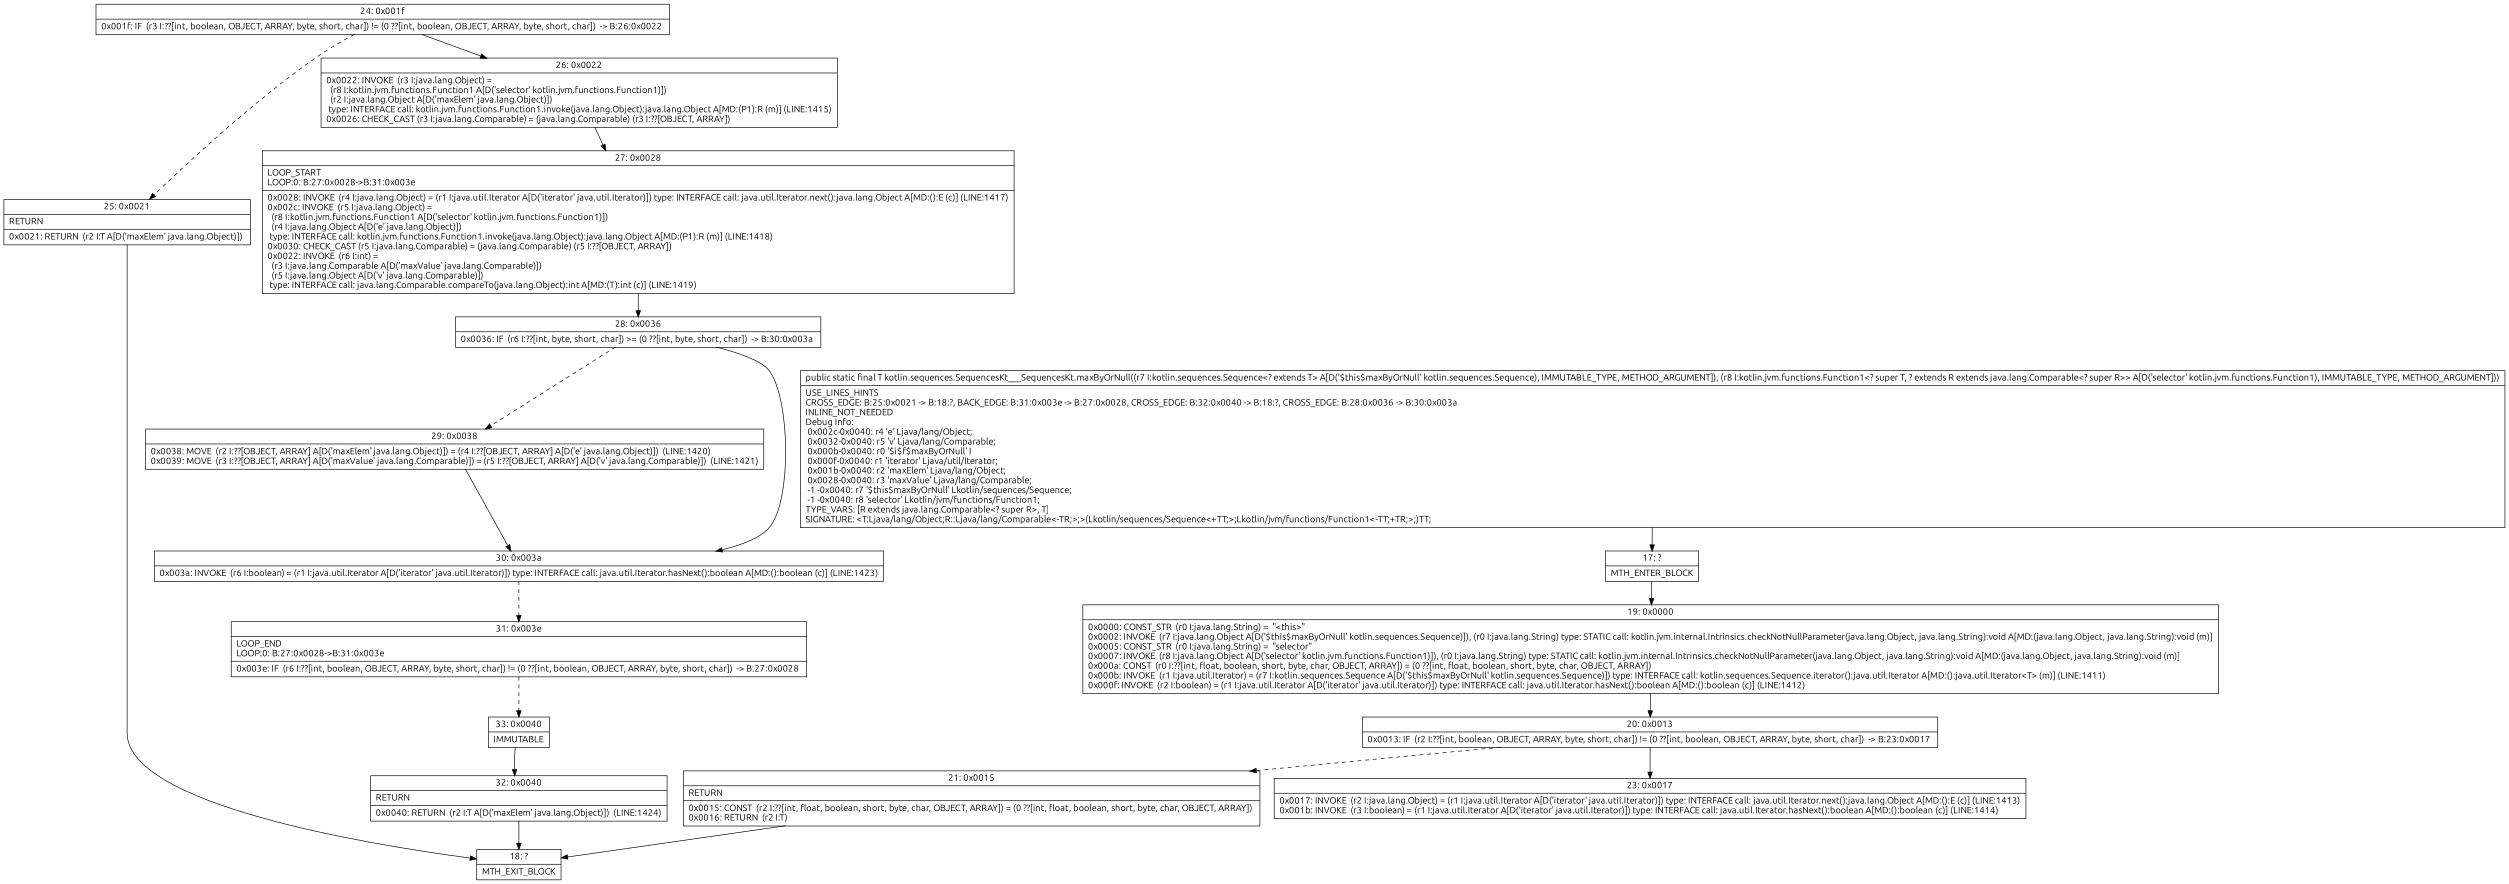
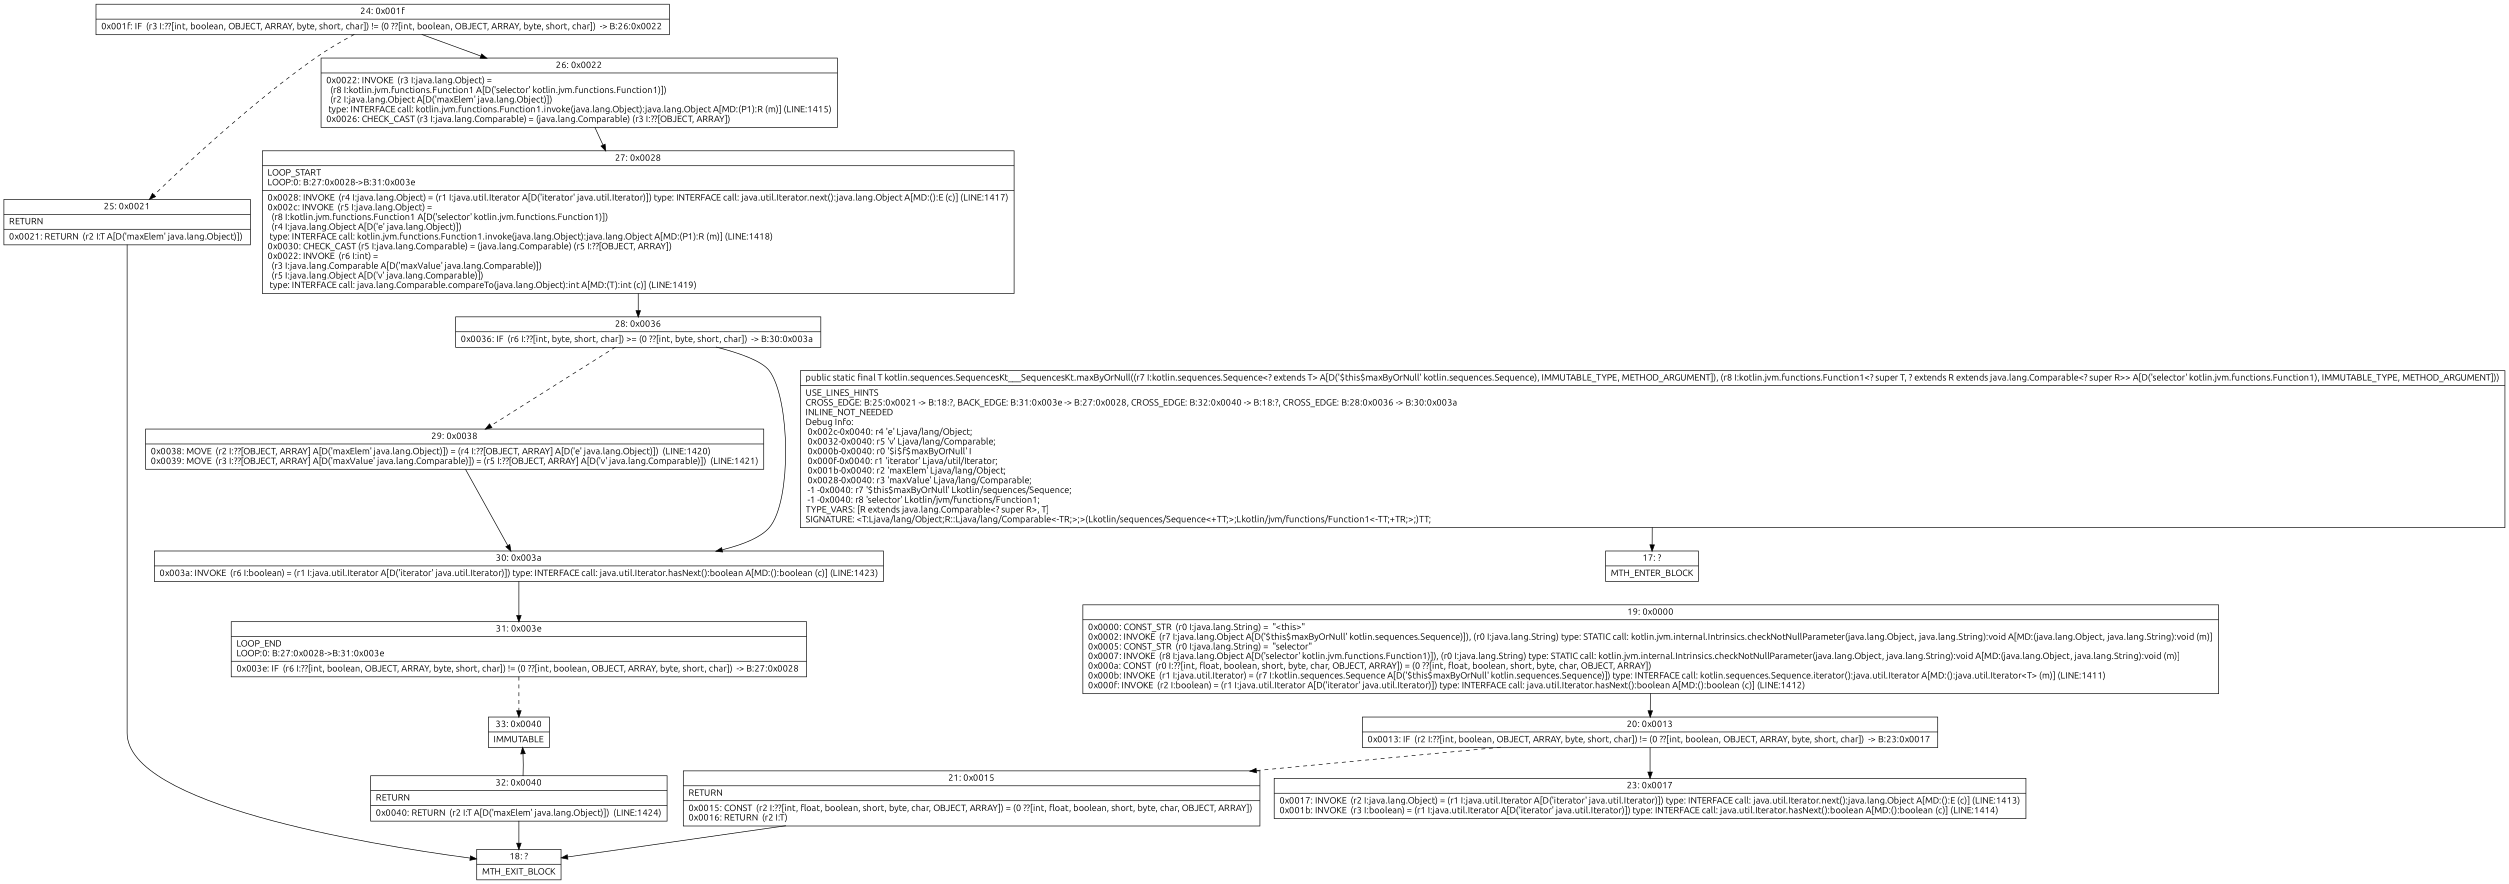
  digraph {
    fontname=Ubuntu
    node [fontname=Ubuntu shape=record]
    edge [fontname=Ubuntu]
    n1 [label="{17\:\ ?|MTH_ENTER_BLOCK\l}"]
    n2 [label="{19\:\ 0x0000|0x0000: CONST_STR  (r0 I:java.lang.String) =  \"\<this\>\" \l0x0002: INVOKE  (r7 I:java.lang.Object A[D('$this$maxByOrNull' kotlin.sequences.Sequence)]), (r0 I:java.lang.String) type: STATIC call: kotlin.jvm.internal.Intrinsics.checkNotNullParameter(java.lang.Object, java.lang.String):void A[MD:(java.lang.Object, java.lang.String):void (m)]\l0x0005: CONST_STR  (r0 I:java.lang.String) =  \"selector\" \l0x0007: INVOKE  (r8 I:java.lang.Object A[D('selector' kotlin.jvm.functions.Function1)]), (r0 I:java.lang.String) type: STATIC call: kotlin.jvm.internal.Intrinsics.checkNotNullParameter(java.lang.Object, java.lang.String):void A[MD:(java.lang.Object, java.lang.String):void (m)]\l0x000a: CONST  (r0 I:??[int, float, boolean, short, byte, char, OBJECT, ARRAY]) = (0 ??[int, float, boolean, short, byte, char, OBJECT, ARRAY]) \l0x000b: INVOKE  (r1 I:java.util.Iterator) = (r7 I:kotlin.sequences.Sequence A[D('$this$maxByOrNull' kotlin.sequences.Sequence)]) type: INTERFACE call: kotlin.sequences.Sequence.iterator():java.util.Iterator A[MD:():java.util.Iterator\<T\> (m)] (LINE:1411)\l0x000f: INVOKE  (r2 I:boolean) = (r1 I:java.util.Iterator A[D('iterator' java.util.Iterator)]) type: INTERFACE call: java.util.Iterator.hasNext():boolean A[MD:():boolean (c)] (LINE:1412)\l}"]
    n3 [label="{20\:\ 0x0013|0x0013: IF  (r2 I:??[int, boolean, OBJECT, ARRAY, byte, short, char]) != (0 ??[int, boolean, OBJECT, ARRAY, byte, short, char])  \-\> B:23:0x0017 \l}"]
    n4 [label="{21\:\ 0x0015|RETURN\l|0x0015: CONST  (r2 I:??[int, float, boolean, short, byte, char, OBJECT, ARRAY]) = (0 ??[int, float, boolean, short, byte, char, OBJECT, ARRAY]) \l0x0016: RETURN  (r2 I:T) \l}"]
    n5 [label="{23\:\ 0x0017|0x0017: INVOKE  (r2 I:java.lang.Object) = (r1 I:java.util.Iterator A[D('iterator' java.util.Iterator)]) type: INTERFACE call: java.util.Iterator.next():java.lang.Object A[MD:():E (c)] (LINE:1413)\l0x001b: INVOKE  (r3 I:boolean) = (r1 I:java.util.Iterator A[D('iterator' java.util.Iterator)]) type: INTERFACE call: java.util.Iterator.hasNext():boolean A[MD:():boolean (c)] (LINE:1414)\l}"]
    n6 [label="{18\:\ ?|MTH_EXIT_BLOCK\l}"]
    n7 [label="{24\:\ 0x001f|0x001f: IF  (r3 I:??[int, boolean, OBJECT, ARRAY, byte, short, char]) != (0 ??[int, boolean, OBJECT, ARRAY, byte, short, char])  \-\> B:26:0x0022 \l}"]
    n8 [label="{25\:\ 0x0021|RETURN\l|0x0021: RETURN  (r2 I:T A[D('maxElem' java.lang.Object)]) \l}"]
    n9 [label="{26\:\ 0x0022|0x0022: INVOKE  (r3 I:java.lang.Object) = \l  (r8 I:kotlin.jvm.functions.Function1 A[D('selector' kotlin.jvm.functions.Function1)])\l  (r2 I:java.lang.Object A[D('maxElem' java.lang.Object)])\l type: INTERFACE call: kotlin.jvm.functions.Function1.invoke(java.lang.Object):java.lang.Object A[MD:(P1):R (m)] (LINE:1415)\l0x0026: CHECK_CAST (r3 I:java.lang.Comparable) = (java.lang.Comparable) (r3 I:??[OBJECT, ARRAY]) \l}"]
    n10 [label="{27\:\ 0x0028|LOOP_START\lLOOP:0: B:27:0x0028\-\>B:31:0x003e\l|0x0028: INVOKE  (r4 I:java.lang.Object) = (r1 I:java.util.Iterator A[D('iterator' java.util.Iterator)]) type: INTERFACE call: java.util.Iterator.next():java.lang.Object A[MD:():E (c)] (LINE:1417)\l0x002c: INVOKE  (r5 I:java.lang.Object) = \l  (r8 I:kotlin.jvm.functions.Function1 A[D('selector' kotlin.jvm.functions.Function1)])\l  (r4 I:java.lang.Object A[D('e' java.lang.Object)])\l type: INTERFACE call: kotlin.jvm.functions.Function1.invoke(java.lang.Object):java.lang.Object A[MD:(P1):R (m)] (LINE:1418)\l0x0030: CHECK_CAST (r5 I:java.lang.Comparable) = (java.lang.Comparable) (r5 I:??[OBJECT, ARRAY]) \l0x0022: INVOKE  (r6 I:int) = \l  (r3 I:java.lang.Comparable A[D('maxValue' java.lang.Comparable)])\l  (r5 I:java.lang.Object A[D('v' java.lang.Comparable)])\l type: INTERFACE call: java.lang.Comparable.compareTo(java.lang.Object):int A[MD:(T):int (c)] (LINE:1419)\l}"]
    n11 [label="{28\:\ 0x0036|0x0036: IF  (r6 I:??[int, byte, short, char]) \>= (0 ??[int, byte, short, char])  \-\> B:30:0x003a \l}"]
    n12 [label="{29\:\ 0x0038|0x0038: MOVE  (r2 I:??[OBJECT, ARRAY] A[D('maxElem' java.lang.Object)]) = (r4 I:??[OBJECT, ARRAY] A[D('e' java.lang.Object)])  (LINE:1420)\l0x0039: MOVE  (r3 I:??[OBJECT, ARRAY] A[D('maxValue' java.lang.Comparable)]) = (r5 I:??[OBJECT, ARRAY] A[D('v' java.lang.Comparable)])  (LINE:1421)\l}"]
    n13 [label="{30\:\ 0x003a|0x003a: INVOKE  (r6 I:boolean) = (r1 I:java.util.Iterator A[D('iterator' java.util.Iterator)]) type: INTERFACE call: java.util.Iterator.hasNext():boolean A[MD:():boolean (c)] (LINE:1423)\l}"]
    n14 [label="{31\:\ 0x003e|LOOP_END\lLOOP:0: B:27:0x0028\-\>B:31:0x003e\l|0x003e: IF  (r6 I:??[int, boolean, OBJECT, ARRAY, byte, short, char]) != (0 ??[int, boolean, OBJECT, ARRAY, byte, short, char])  \-\> B:27:0x0028 \l}"]
    n15 [label="{33\:\ 0x0040|IMMUTABLE\l}"]
    n16 [label="{32\:\ 0x0040|RETURN\l|0x0040: RETURN  (r2 I:T A[D('maxElem' java.lang.Object)])  (LINE:1424)\l}"]
    n17 [label="{public static final T kotlin.sequences.SequencesKt___SequencesKt.maxByOrNull((r7 I:kotlin.sequences.Sequence\<? extends T\> A[D('$this$maxByOrNull' kotlin.sequences.Sequence), IMMUTABLE_TYPE, METHOD_ARGUMENT]), (r8 I:kotlin.jvm.functions.Function1\<? super T, ? extends R extends java.lang.Comparable\<? super R\>\> A[D('selector' kotlin.jvm.functions.Function1), IMMUTABLE_TYPE, METHOD_ARGUMENT]))  | USE_LINES_HINTS\lCROSS_EDGE: B:25:0x0021 \-\> B:18:?, BACK_EDGE: B:31:0x003e \-\> B:27:0x0028, CROSS_EDGE: B:32:0x0040 \-\> B:18:?, CROSS_EDGE: B:28:0x0036 \-\> B:30:0x003a\lINLINE_NOT_NEEDED\lDebug Info:\l  0x002c\-0x0040: r4 'e' Ljava\/lang\/Object;\l  0x0032\-0x0040: r5 'v' Ljava\/lang\/Comparable;\l  0x000b\-0x0040: r0 '$i$f$maxByOrNull' I\l  0x000f\-0x0040: r1 'iterator' Ljava\/util\/Iterator;\l  0x001b\-0x0040: r2 'maxElem' Ljava\/lang\/Object;\l  0x0028\-0x0040: r3 'maxValue' Ljava\/lang\/Comparable;\l  \-1 \-0x0040: r7 '$this$maxByOrNull' Lkotlin\/sequences\/Sequence;\l  \-1 \-0x0040: r8 'selector' Lkotlin\/jvm\/functions\/Function1;\lTYPE_VARS: [R extends java.lang.Comparable\<? super R\>, T]\lSIGNATURE: \<T:Ljava\/lang\/Object;R::Ljava\/lang\/Comparable\<\-TR;\>;\>(Lkotlin\/sequences\/Sequence\<+TT;\>;Lkotlin\/jvm\/functions\/Function1\<\-TT;+TR;\>;)TT;\l}"]
-   n1 -> n2
    n2 -> n3
    n3 -> n4 [style=dashed]
    n3 -> n5
    n4 -> n6
    n7 -> n8 [style=dashed]
    n7 -> n9
    n8 -> n6
    n9 -> n10
    n10 -> n11
    n11 -> n12 [style=dashed]
    n11 -> n13
    n12 -> n13
-   n13 -> n14 [style=dashed]
+   n13 -> n14
    n14 -> n15 [style=dashed]
-   n15 -> n16
+   n16 -> n15
    n16 -> n6
    n17 -> n1
  }
